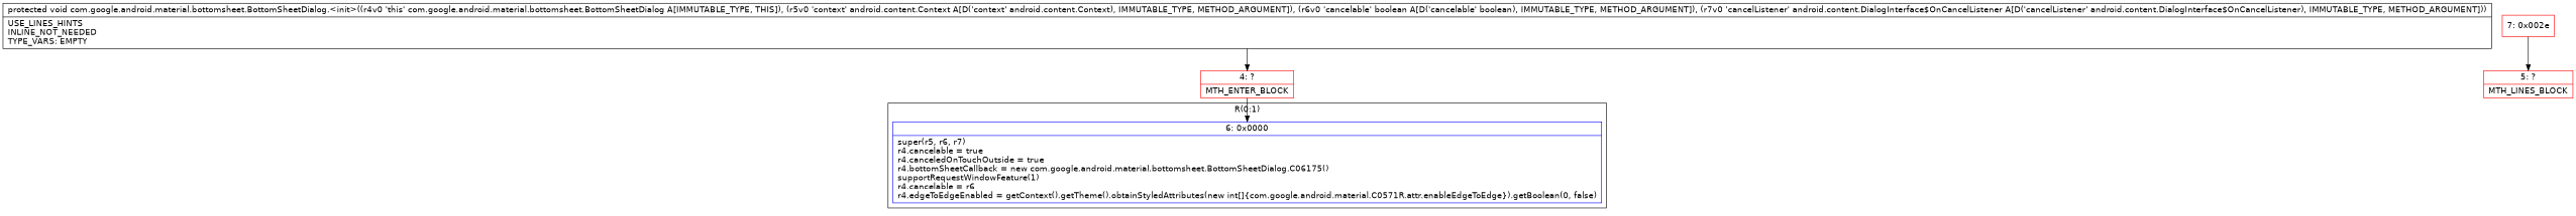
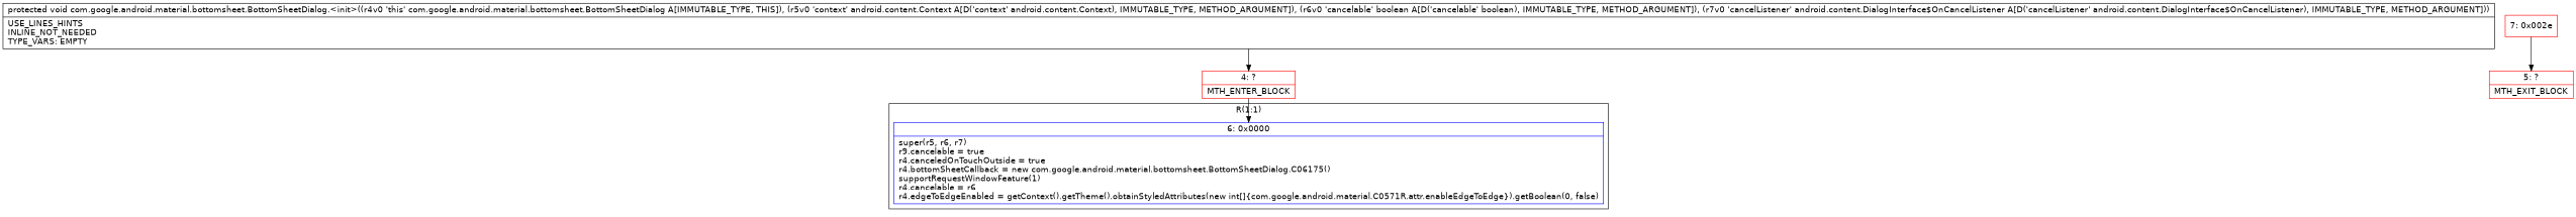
  digraph {
    fontname="DejaVu Sans"
    node [color=red fontname="DejaVu Sans" shape=record]
    edge [fontname="DejaVu Sans"]
-   n1 [color=blue label="{6\:\ 0x0000|super(r5, r6, r7)\lr4.cancelable = true\lr4.canceledOnTouchOutside = true\lr4.bottomSheetCallback = new com.google.android.material.bottomsheet.BottomSheetDialog.C06175()\lsupportRequestWindowFeature(1)\lr4.cancelable = r6\lr4.edgeToEdgeEnabled = getContext().getTheme().obtainStyledAttributes(new int[]\{com.google.android.material.C0571R.attr.enableEdgeToEdge\}).getBoolean(0, false)\l}"]
+   n1 [color=blue label="{6\:\ 0x0000|super(r5, r6, r7)\lr9.cancelable = true\lr4.canceledOnTouchOutside = true\lr4.bottomSheetCallback = new com.google.android.material.bottomsheet.BottomSheetDialog.C06175()\lsupportRequestWindowFeature(1)\lr4.cancelable = r6\lr4.edgeToEdgeEnabled = getContext().getTheme().obtainStyledAttributes(new int[]\{com.google.android.material.C0571R.attr.enableEdgeToEdge\}).getBoolean(0, false)\l}"]
    n2 [label="{7\:\ 0x002e}"]
-   n3 [label="{5\:\ ?|MTH_LINES_BLOCK\l}"]
+   n3 [label="{5\:\ ?|MTH_EXIT_BLOCK\l}"]
    n4 [label="{4\:\ ?|MTH_ENTER_BLOCK\l}"]
    n5 [label="{protected void com.google.android.material.bottomsheet.BottomSheetDialog.\<init\>((r4v0 'this' com.google.android.material.bottomsheet.BottomSheetDialog A[IMMUTABLE_TYPE, THIS]), (r5v0 'context' android.content.Context A[D('context' android.content.Context), IMMUTABLE_TYPE, METHOD_ARGUMENT]), (r6v0 'cancelable' boolean A[D('cancelable' boolean), IMMUTABLE_TYPE, METHOD_ARGUMENT]), (r7v0 'cancelListener' android.content.DialogInterface$OnCancelListener A[D('cancelListener' android.content.DialogInterface$OnCancelListener), IMMUTABLE_TYPE, METHOD_ARGUMENT]))  | USE_LINES_HINTS\lINLINE_NOT_NEEDED\lTYPE_VARS: EMPTY\l}" color=""]
    subgraph cluster_1 {
-     label="R(0:1)"
+     label="R(1:1)"
      n1
    }
    n2 -> n3
    n4 -> n1
    n5 -> n4
  }
